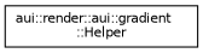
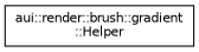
  digraph {
    rankdir=LR
-   n1 [color=black fillcolor=white fontname=Helvetica fontsize=10 height=0.2 label="aui::render::aui::gradient\l::Helper" shape=record style=filled width=0.4]
+   n1 [color=black fillcolor=white fontname=Helvetica fontsize=10 height=0.2 label="aui::render::brush::gradient\l::Helper" shape=record style=filled width=0.4]
  }
